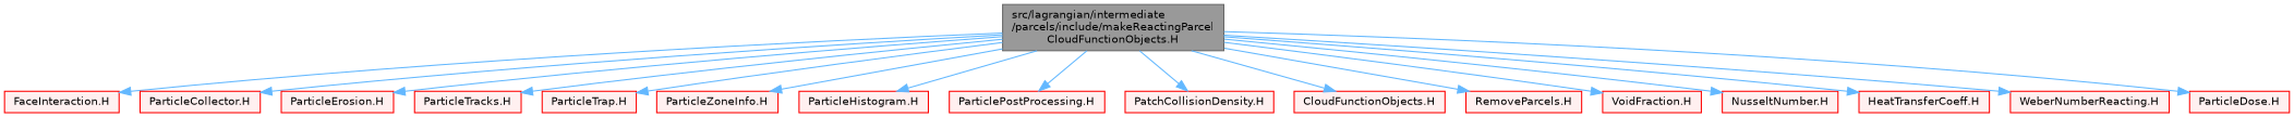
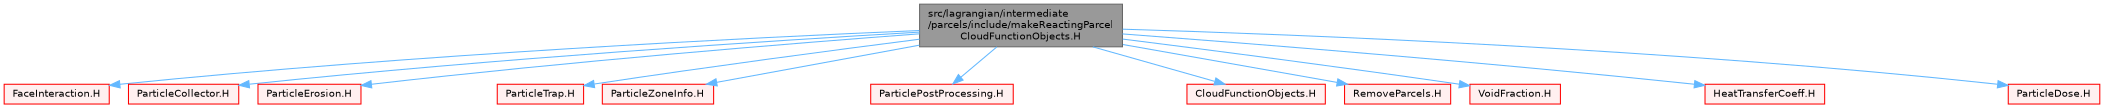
  digraph {
    node [color=red fillcolor="#FFF0F0" fontname=Helvetica fontsize=10 shape=box style=filled]
    edge [color=steelblue1 fontname=Helvetica fontsize=10 labelfontname=Helvetica labelfontsize=10 style=solid]
    n1 [color=gray40 fillcolor=grey60 fontcolor=black height=0.2 label="src/lagrangian/intermediate\l/parcels/include/makeReactingParcel\lCloudFunctionObjects.H" width=0.4]
    n2 [height=0.2 label="FaceInteraction.H" width=0.4]
    n3 [height=0.2 label="ParticleCollector.H" width=0.4]
    n4 [height=0.2 label="ParticleErosion.H" width=0.4]
-   n5 [height=0.2 label="ParticleTracks.H" width=0.4]
    n6 [height=0.2 label="ParticleTrap.H" width=0.4]
    n7 [height=0.2 label="ParticleZoneInfo.H" width=0.4]
-   n8 [height=0.2 label="ParticleHistogram.H" width=0.4]
    n9 [height=0.2 label="ParticlePostProcessing.H" width=0.4]
-   n10 [height=0.2 label="PatchCollisionDensity.H" width=0.4]
    n11 [height=0.2 label="CloudFunctionObjects.H" width=0.4]
    n12 [height=0.2 label="RemoveParcels.H" width=0.4]
    n13 [height=0.2 label="VoidFraction.H" width=0.4]
-   n14 [height=0.2 label="NusseltNumber.H" width=0.4]
    n15 [height=0.2 label="HeatTransferCoeff.H" width=0.4]
-   n16 [height=0.2 label="WeberNumberReacting.H" width=0.4]
    n17 [height=0.2 label="ParticleDose.H" width=0.4]
    n1 -> n2
    n1 -> n3
    n1 -> n4
-   n1 -> n5
    n1 -> n6
    n1 -> n7
-   n1 -> n8
    n1 -> n9
-   n1 -> n10
    n1 -> n11
    n1 -> n12
    n1 -> n13
-   n1 -> n14
    n1 -> n15
-   n1 -> n16
    n1 -> n17
  }
